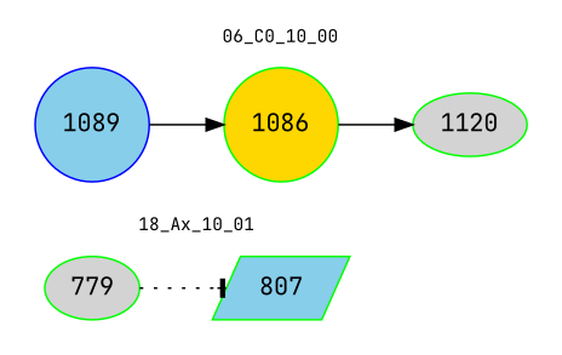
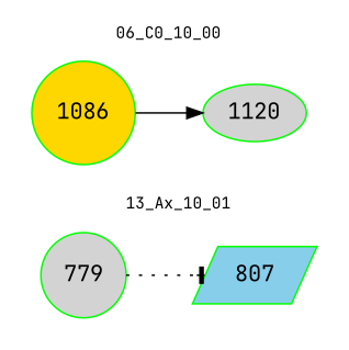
  digraph {
    fontname="JetBrains Mono"
    rankdir=LR
    node [color=green fillcolor=lightgrey fontname="JetBrains Mono" shape=ellipse style=filled]
    edge [arrowhead=normal color=black fontname="JetBrains Mono" style=solid]
-   n1 [label=779]
+   n1 [label=779 shape=circle]
    n2 [fillcolor=skyblue label=807 shape=parallelogram]
-   n3 [color=blue fillcolor=skyblue label=1089 shape=circle]
    n4 [fillcolor=gold label=1086 shape=circle]
    n5 [label=1120]
    subgraph cluster_1 {
      color=white
      fontsize=10
-     label="18_Ax_10_01"
+     label="13_Ax_10_01"
      n1
      n2
    }
    subgraph cluster_2 {
      color=white
      fontsize=10
      label="06_C0_10_00"
-     n3
      n4
      n5
    }
    n1 -> n2 [arrowhead=tee style=dotted]
-   n3 -> n4
    n4 -> n5
  }
